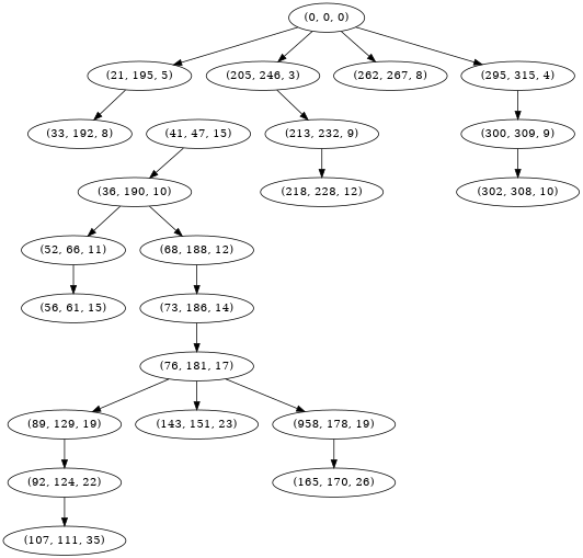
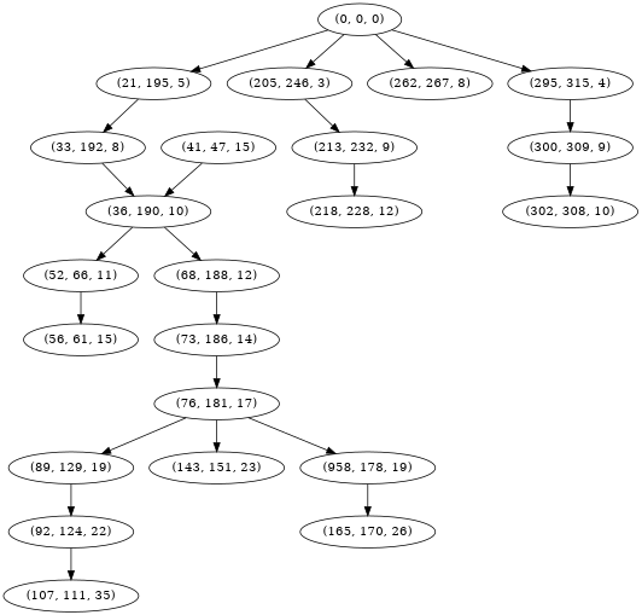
  digraph {
    "(0, 0, 0)"
    "(21, 195, 5)"
    "(205, 246, 3)"
    "(262, 267, 8)"
    "(295, 315, 4)"
    "(33, 192, 8)"
    "(213, 232, 9)"
    "(300, 309, 9)"
    "(36, 190, 10)"
    "(52, 66, 11)"
    "(68, 188, 12)"
    "(41, 47, 15)"
    "(56, 61, 15)"
    "(73, 186, 14)"
    "(76, 181, 17)"
    "(89, 129, 19)"
    "(143, 151, 23)"
    n18 [label="(958, 178, 19)"]
    "(92, 124, 22)"
    "(165, 170, 26)"
    "(107, 111, 35)"
    "(218, 228, 12)"
    "(302, 308, 10)"
    "(0, 0, 0)" -> "(21, 195, 5)"
    "(0, 0, 0)" -> "(205, 246, 3)"
    "(0, 0, 0)" -> "(262, 267, 8)"
    "(0, 0, 0)" -> "(295, 315, 4)"
    "(21, 195, 5)" -> "(33, 192, 8)"
    "(205, 246, 3)" -> "(213, 232, 9)"
    "(295, 315, 4)" -> "(300, 309, 9)"
+   "(33, 192, 8)" -> "(36, 190, 10)"
    "(213, 232, 9)" -> "(218, 228, 12)"
    "(300, 309, 9)" -> "(302, 308, 10)"
    "(36, 190, 10)" -> "(52, 66, 11)"
    "(36, 190, 10)" -> "(68, 188, 12)"
    "(52, 66, 11)" -> "(56, 61, 15)"
    "(68, 188, 12)" -> "(73, 186, 14)"
    "(41, 47, 15)" -> "(36, 190, 10)"
    "(73, 186, 14)" -> "(76, 181, 17)"
    "(76, 181, 17)" -> "(89, 129, 19)"
    "(76, 181, 17)" -> "(143, 151, 23)"
    "(76, 181, 17)" -> n18
    "(89, 129, 19)" -> "(92, 124, 22)"
    n18 -> "(165, 170, 26)"
    "(92, 124, 22)" -> "(107, 111, 35)"
  }
